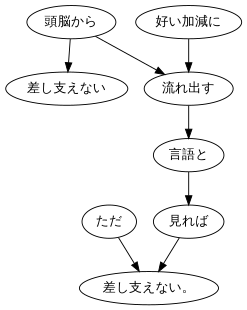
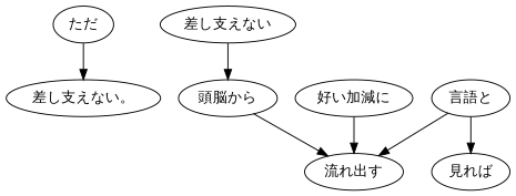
  digraph {
    n1 [label="ただ"]
    n2 [label="差し支えない。"]
    n3 [label="差し支えない"]
    n4 [label="頭脳から"]
    n5 [label="流れ出す"]
    n6 [label="言語と"]
    n7 [label="好い加減に"]
    n8 [label="見れば"]
    n1 -> n2
-   n4 -> n3
+   n3 -> n4
    n4 -> n5
-   n5 -> n6
+   n6 -> n5
    n6 -> n8
    n7 -> n5
-   n8 -> n2
  }
